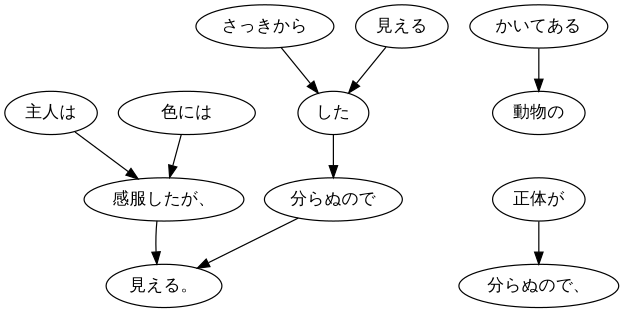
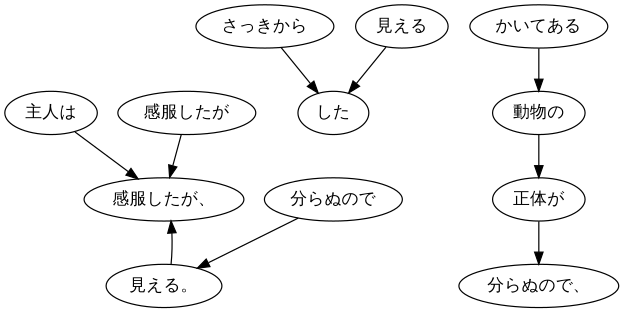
  digraph {
    n1 [label="主人は"]
    n2 [label="感服したが、"]
    n3 [label="見える。"]
-   n4 [label="色には"]
+   n4 [label="感服したが"]
    n5 [label="かいてある"]
    n6 [label="動物の"]
    n7 [label="正体が"]
    n8 [label="分らぬので、"]
    n9 [label="さっきから"]
    n10 [label="した"]
    n11 [label="分らぬので"]
    n12 [label="見える"]
    n1 -> n2
-   n2 -> n3
+   n3 -> n2
    n4 -> n2
    n5 -> n6
+   n6 -> n7
    n7 -> n8
    n9 -> n10
-   n10 -> n11
    n11 -> n3
    n12 -> n10
  }
